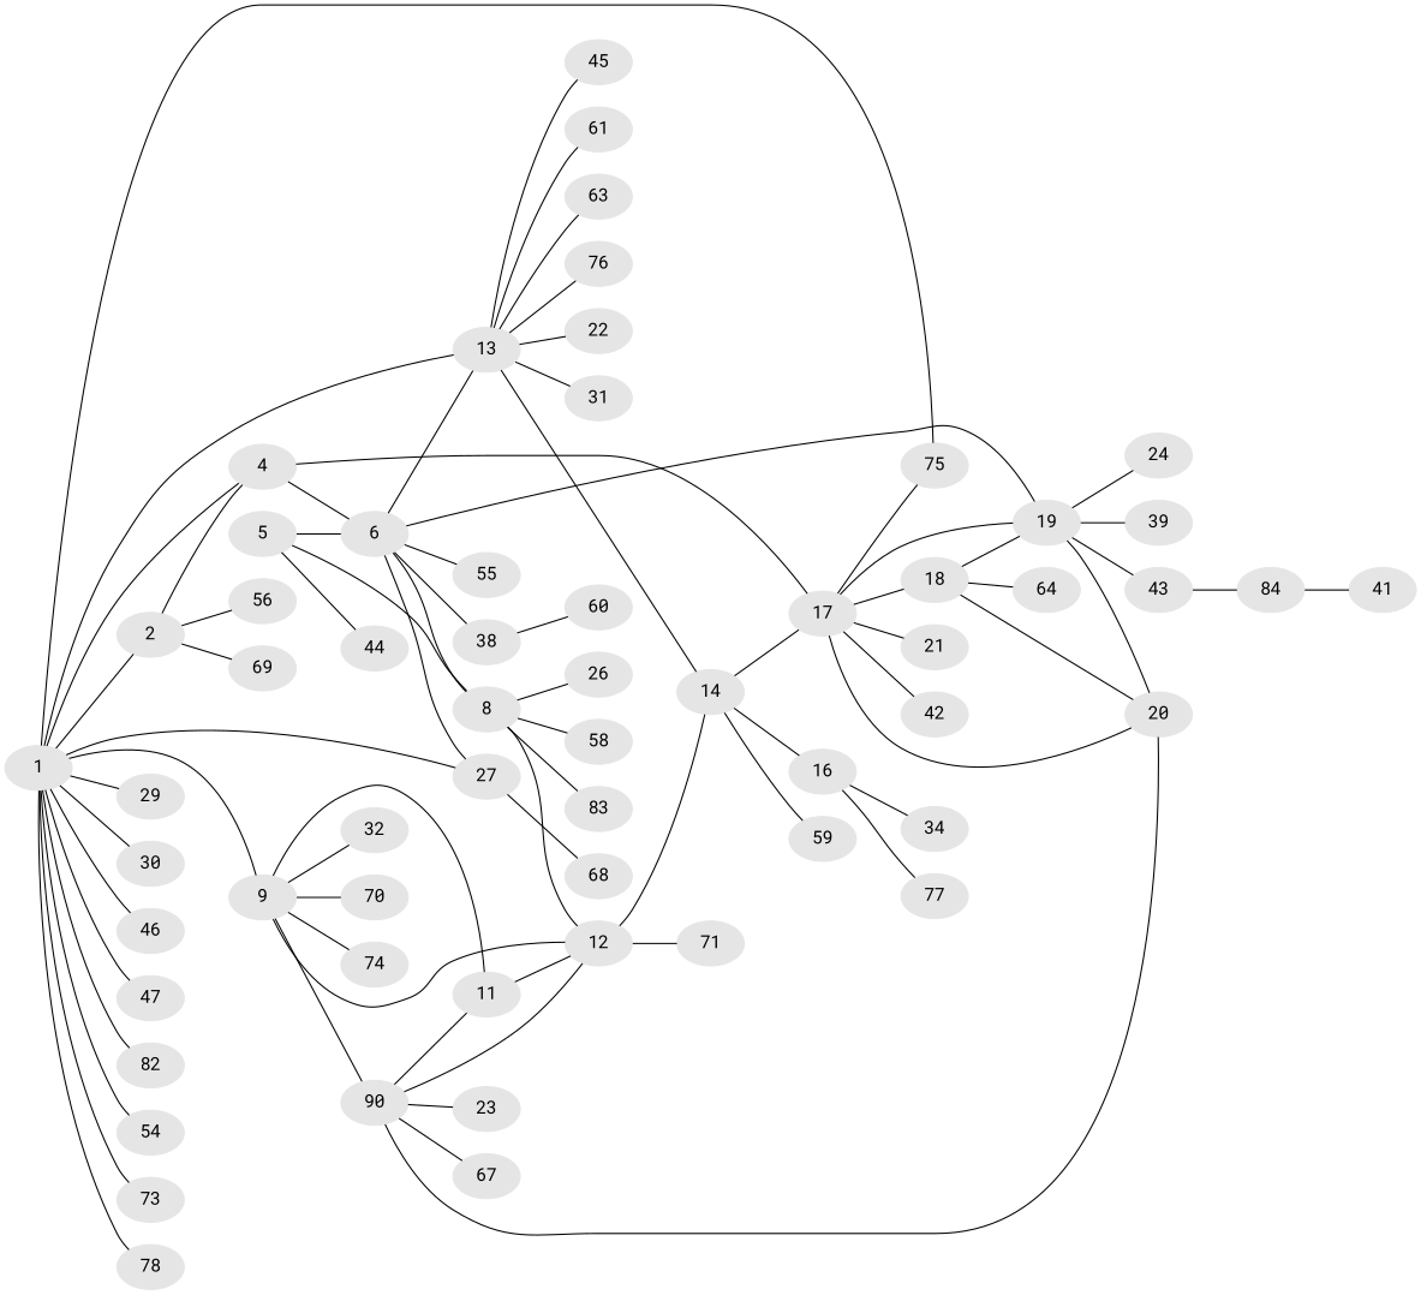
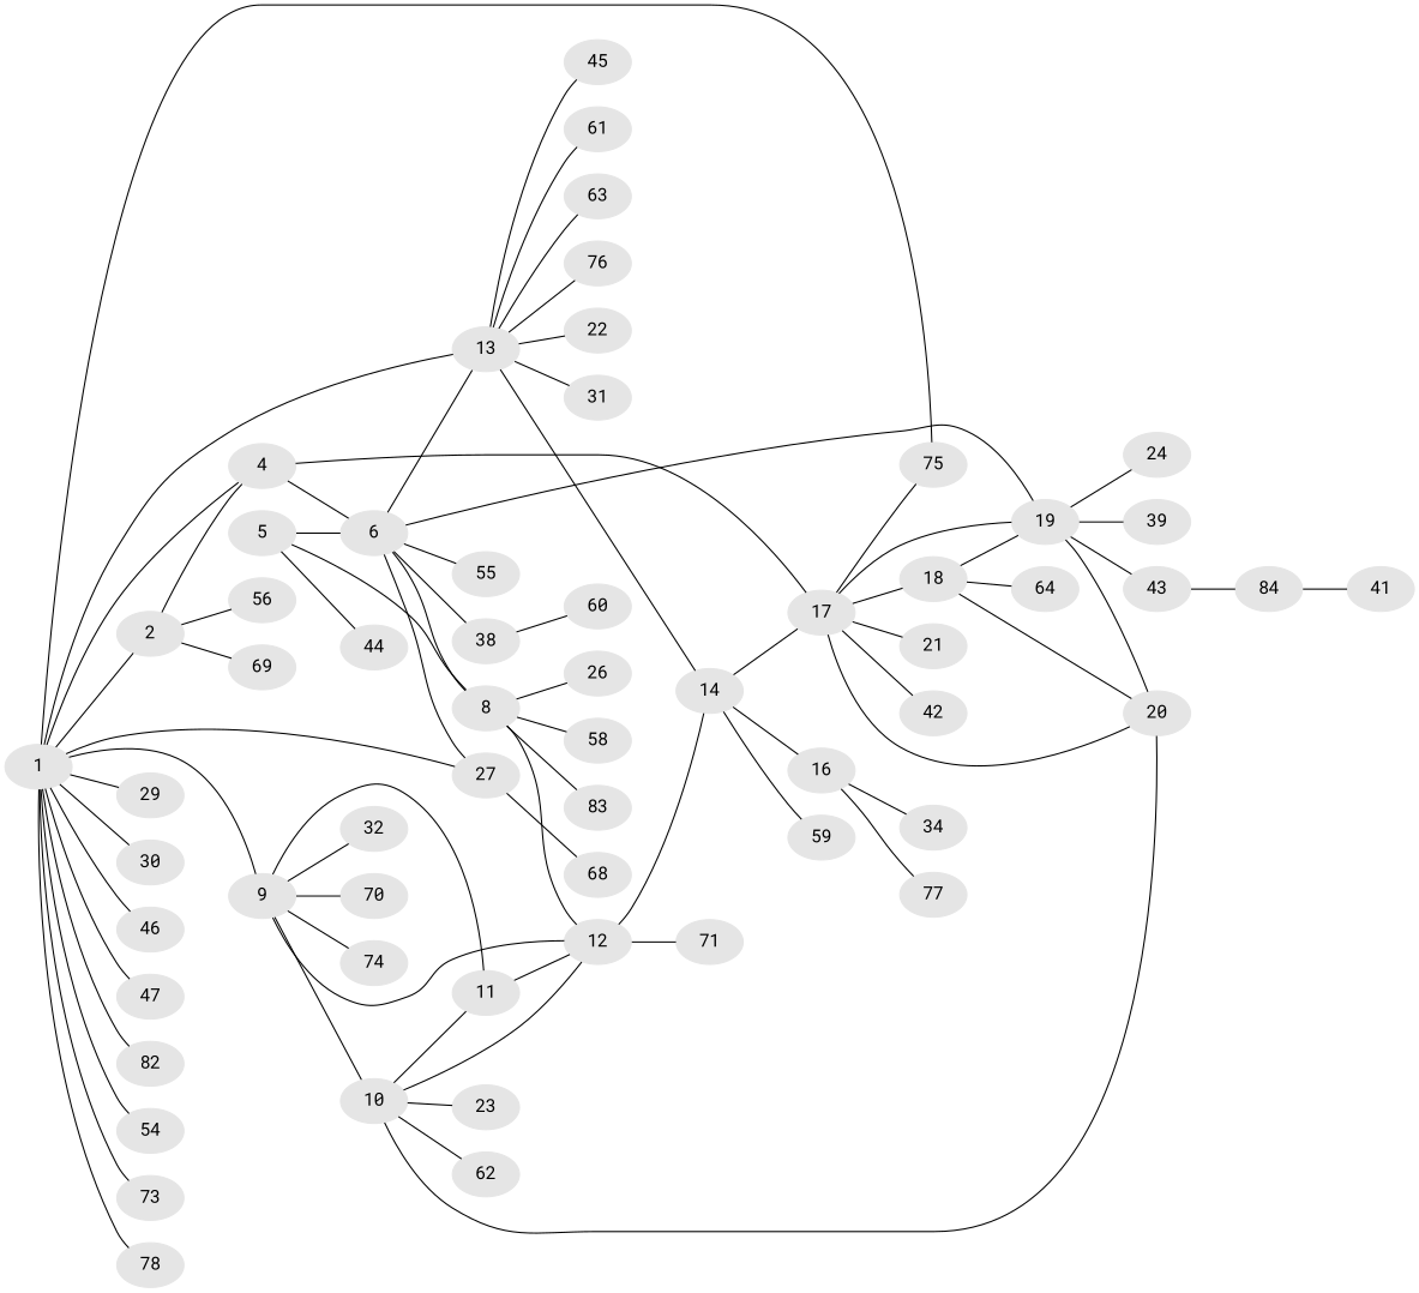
  graph {
    fontname="Roboto Mono"
    rankdir=LR
    node [color=gray90 fontname="Roboto Mono" style=filled]
    edge [fontname="Roboto Mono"]
    1 [super="+3"]
    2 [super="+25"]
    4
    9 [super="+72"]
    13 [super="+15"]
    27 [super="+35"]
    29
    30
    46
    47
    n11 [label=82]
    54
    73
    75 [super="+82"]
    78
    56
    69
    6 [super="+7"]
    17 [super="+36"]
    12 [super="+51"]
-   10 [super="+49" label=90]
+   10 [super="+49"]
    11
    32 [super="+40"]
    70
    74 [super="+80"]
    14 [super="+37"]
    22
    31
    45
    61
    63
    76
    68
    8 [super="+81"]
    19 [super="+33"]
    38 [super="+57"]
    55
    20
    18 [super="+50"]
    21
    42
    5 [super="+28"]
    44 [super="+66"]
    26
    58
    83
    43 [super="+48"]
    24
    39
    60 [super="+62"]
    71
    23
-   67
+   67 [label=62]
    16 [super="+65"]
    59
    84
    34 [super="+53"]
    77 [super="+79"]
    64
    41
    1 -- 2 [weight=2]
    1 -- 4 [weight=2]
    1 -- 9
    1 -- 13
    1 -- 27
    1 -- 29
    1 -- 30
    1 -- 46
    1 -- 47
    1 -- n11
    1 -- 54
    1 -- 73
    1 -- 75
    1 -- 78
    2 -- 4
    2 -- 56
    2 -- 69
    4 -- 6
    4 -- 17
    9 -- 12
    9 -- 10
    9 -- 11
    9 -- 32
    9 -- 70
    9 -- 74
    13 -- 14 [weight=2]
    13 -- 22
    13 -- 31
    13 -- 45
    13 -- 61
    13 -- 63
    13 -- 76
    27 -- 68
    6 -- 13
    6 -- 27
    6 -- 8 [weight=2]
    6 -- 19
    6 -- 38
    6 -- 55
    17 -- 75
    17 -- 19
    17 -- 20
    17 -- 18
    17 -- 21
    17 -- 42
    12 -- 14
    12 -- 71
    10 -- 12
    10 -- 11
    10 -- 20
    10 -- 23
    10 -- 67
    11 -- 12
    14 -- 17
    14 -- 16
    14 -- 59
    8 -- 12
    8 -- 26
    8 -- 58
    8 -- 83
    19 -- 20
    19 -- 43
    19 -- 24
    19 -- 39
    38 -- 60
    18 -- 19
    18 -- 20
    18 -- 64
    5 -- 6 [weight=2]
    5 -- 8
    5 -- 44
    43 -- 84
    16 -- 34
    16 -- 77
    84 -- 41
  }
